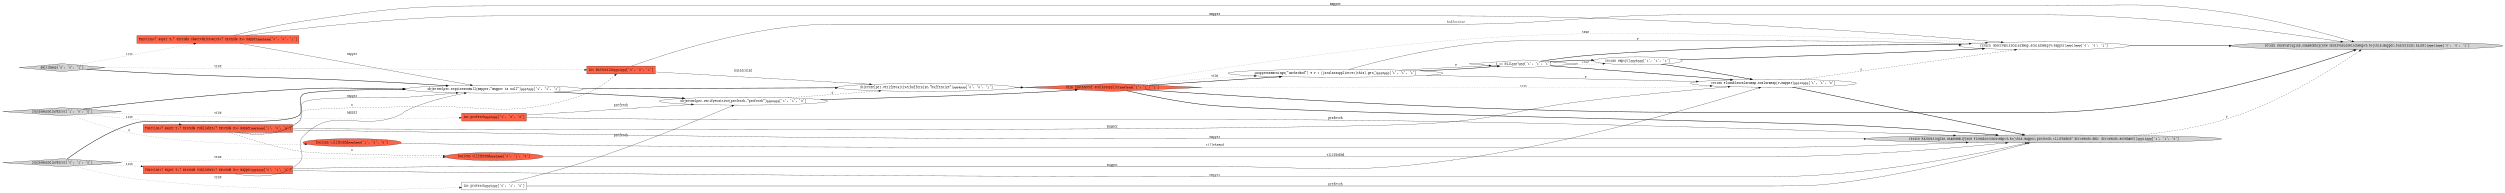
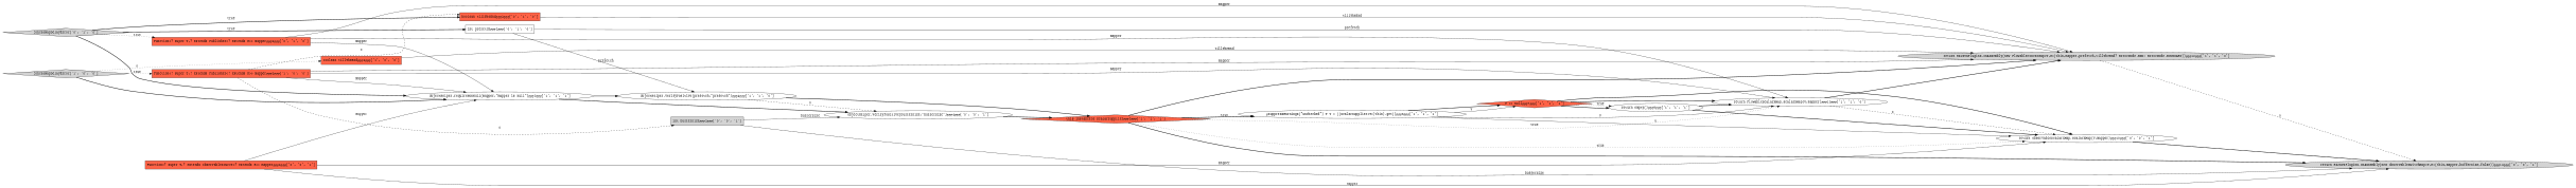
  digraph {
    fontname="Courier Prime"
    rankdir=LR
    node [fillcolor=white fontname="Courier Prime" shape=ellipse style=filled]
    edge [fontname="Courier Prime" style=solid]
-   n1 [fillcolor=lightgray label="switchMap['0', '0', '1']" shape=diamond]
    n2 [fillcolor=tomato label="Function<? super T,? extends ObservableSource<? extends R>> mapper@@@2@@@['0', '0', '1']" shape=box]
-   n3 [fillcolor=tomato label="int bufferSize@@@2@@@['0', '0', '1']" shape=box]
+   n3 [fillcolor=lightgray label="int bufferSize@@@2@@@['0', '0', '1']" shape=box]
    n4 [label="ObjectHelper.requireNonNull(mapper,\"mapper is null\")@@@3@@@['1', '1', '1']"]
    n5 [fillcolor=lightgray label="return RxJavaPlugins.onAssembly(new ObservableSwitchMap<T,R>(this,mapper,bufferSize,false))@@@12@@@['0', '0', '1']"]
    n6 [label="return ObservableScalarXMap.scalarXMap(v,mapper)@@@10@@@['0', '0', '1']"]
    n7 [label="ObjectHelper.verifyPositive(bufferSize,\"bufferSize\")@@@4@@@['0', '0', '1']"]
    n8 [label="ObjectHelper.verifyPositive(prefetch,\"prefetch\")@@@4@@@['1', '1', '0']"]
    n9 [fillcolor=tomato label="this instanceof ScalarSupplier@@@5@@@['1', '1', '1']" shape=diamond]
    n10 [fillcolor=lightgray label="return RxJavaPlugins.onAssembly(new FlowableConcatMap<T,R>(this,mapper,prefetch,tillTheEnd? ErrorMode.END: ErrorMode.BOUNDARY))@@@12@@@['1', '1', '0']"]
    n11 [label="return FlowableScalarXMap.scalarXMap(v,mapper)@@@10@@@['1', '1', '0']"]
    n12 [label="@SuppressWarnings(\"unchecked\") T v = ((ScalarSupplier<T>)this).get()@@@6@@@['1', '1', '1']"]
-   n13 [fillcolor=tomato label="boolean tillTheEnd@@@2@@@['0', '1', '0']"]
-   n14 [fillcolor=tomato label="boolean tillTheEnd@@@2@@@['1', '0', '0']"]
+   n13 [fillcolor=tomato label="boolean tillTheEnd@@@2@@@['0', '1', '0']" shape=box]
+   n14 [fillcolor=tomato label="boolean tillTheEnd@@@2@@@['1', '0', '0']" shape=box]
    n15 [label="return empty()@@@8@@@['1', '1', '1']"]
-   n16 [label="v == null@@@7@@@['1', '1', '1']" shape=diamond]
+   n16 [fillcolor=tomato label="v == null@@@7@@@['1', '1', '1']" shape=diamond]
    n17 [fillcolor=lightgray label="concatMapDelayError['1', '0', '0']" shape=diamond]
    n18 [fillcolor=tomato label="Function<? super T,? extends Publisher<? extends R>> mapper@@@2@@@['1', '0', '0']" shape=box]
-   n19 [fillcolor=tomato label="int prefetch@@@2@@@['1', '0', '0']" shape=box]
    n20 [fillcolor=tomato label="Function<? super T,? extends Publisher<? extends R>> mapper@@@2@@@['0', '1', '0']" shape=box]
    n21 [fillcolor=lightgray label="concatMapDelayError['0', '1', '0']" shape=diamond]
    n22 [label="int prefetch@@@2@@@['0', '1', '0']" shape=box]
-   n1 -> n2 [label=true style=dotted]
-   n1 -> n3 [label=true style=dotted]
-   n1 -> n4 [style=bold]
    n2 -> n4 [label=mapper]
    n2 -> n5 [label=mapper]
    n2 -> n6 [label=mapper]
    n3 -> n5 [label=bufferSize]
    n3 -> n7 [label=bufferSize]
    n4 -> n7 [style=bold]
    n4 -> n8 [style=bold]
    n6 -> n5 [style=bold]
    n7 -> n9 [style=bold]
    n8 -> n7 [label=0 style=dashed]
    n8 -> n9 [style=bold]
    n9 -> n5 [style=bold]
    n9 -> n6 [label=true style=dotted]
    n9 -> n10 [style=bold]
    n9 -> n11 [label=true style=dotted]
    n9 -> n12 [label=true style=dotted]
    n9 -> n12 [style=bold]
    n10 -> n5 [label=0 style=dashed]
    n11 -> n6 [label=0 style=dashed]
    n11 -> n10 [style=bold]
    n12 -> n6 [label=v]
    n12 -> n11 [label=v]
    n12 -> n16 [style=bold]
    n12 -> n16 [label=v]
    n13 -> n10 [label=tillTheEnd]
    n14 -> n10 [label=tillTheEnd]
    n15 -> n6 [style=bold]
    n15 -> n11 [style=bold]
    n16 -> n6 [style=bold]
    n16 -> n11 [style=bold]
    n16 -> n15 [style=bold]
    n16 -> n15 [label=true style=dotted]
    n17 -> n4 [style=bold]
    n17 -> n14 [label=0 style=dotted]
    n17 -> n18 [label=true style=dotted]
-   n17 -> n19 [label=true style=dotted]
    n18 -> n3 [label=0 style=dashed]
    n18 -> n4 [label=mapper]
    n18 -> n10 [label=mapper]
    n18 -> n11 [label=mapper]
    n18 -> n13 [label=0 style=dashed]
-   n19 -> n8 [label=prefetch]
-   n19 -> n10 [label=prefetch]
    n20 -> n4 [label=mapper]
    n20 -> n10 [label=mapper]
    n20 -> n11 [label=mapper]
    n21 -> n4 [style=bold]
-   n21 -> n13 [label=true style=dotted]
+   n21 -> n13 [label=true style=bold]
    n21 -> n20 [label=true style=dotted]
-   n21 -> n22 [label=true style=dotted]
+   n21 -> n22 [label=true style=bold]
    n22 -> n8 [label=prefetch]
    n22 -> n10 [label=prefetch]
  }
